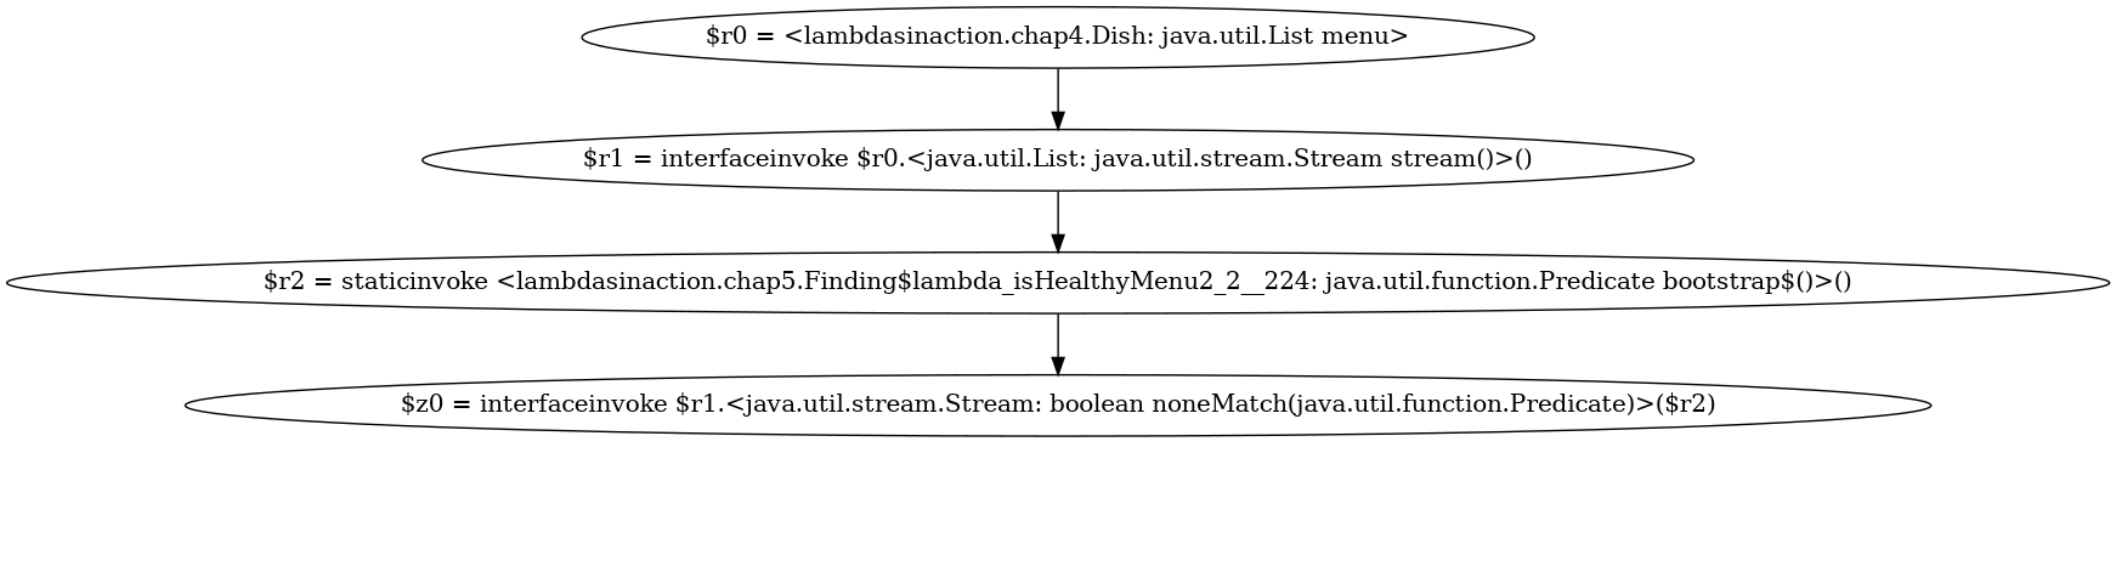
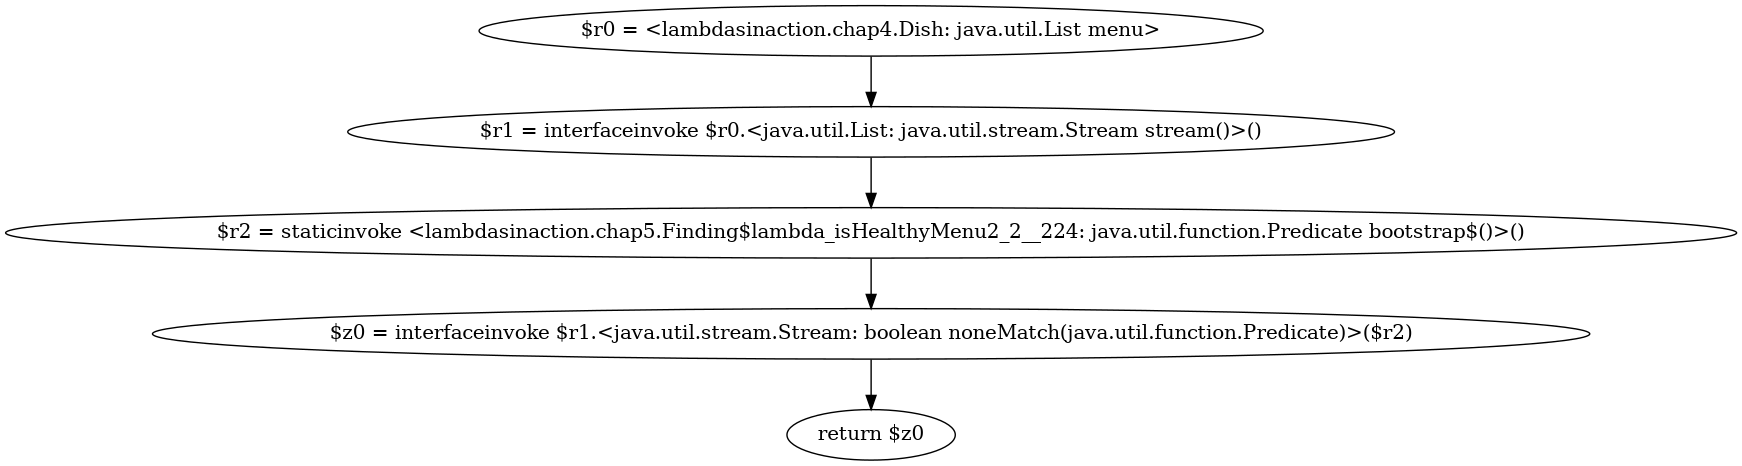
  digraph {
    "$r0 = <lambdasinaction.chap4.Dish: java.util.List menu>"
    "$r1 = interfaceinvoke $r0.<java.util.List: java.util.stream.Stream stream()>()"
    "$r2 = staticinvoke <lambdasinaction.chap5.Finding$lambda_isHealthyMenu2_2__224: java.util.function.Predicate bootstrap$()>()"
    "$z0 = interfaceinvoke $r1.<java.util.stream.Stream: boolean noneMatch(java.util.function.Predicate)>($r2)"
+   "return $z0"
    "$r0 = <lambdasinaction.chap4.Dish: java.util.List menu>" -> "$r1 = interfaceinvoke $r0.<java.util.List: java.util.stream.Stream stream()>()"
    "$r1 = interfaceinvoke $r0.<java.util.List: java.util.stream.Stream stream()>()" -> "$r2 = staticinvoke <lambdasinaction.chap5.Finding$lambda_isHealthyMenu2_2__224: java.util.function.Predicate bootstrap$()>()"
    "$r2 = staticinvoke <lambdasinaction.chap5.Finding$lambda_isHealthyMenu2_2__224: java.util.function.Predicate bootstrap$()>()" -> "$z0 = interfaceinvoke $r1.<java.util.stream.Stream: boolean noneMatch(java.util.function.Predicate)>($r2)"
+   "$z0 = interfaceinvoke $r1.<java.util.stream.Stream: boolean noneMatch(java.util.function.Predicate)>($r2)" -> "return $z0"
  }
